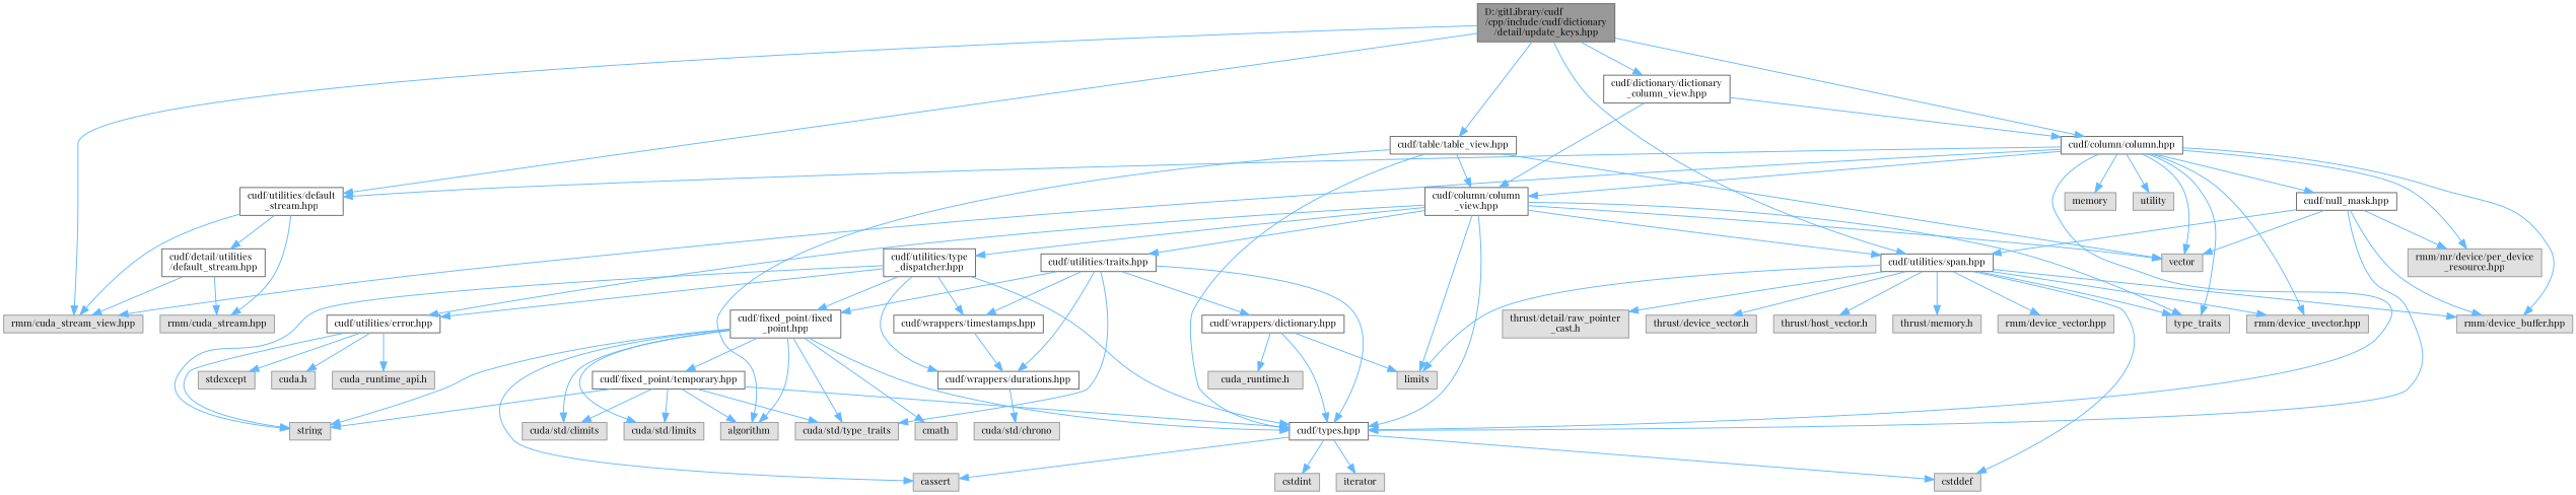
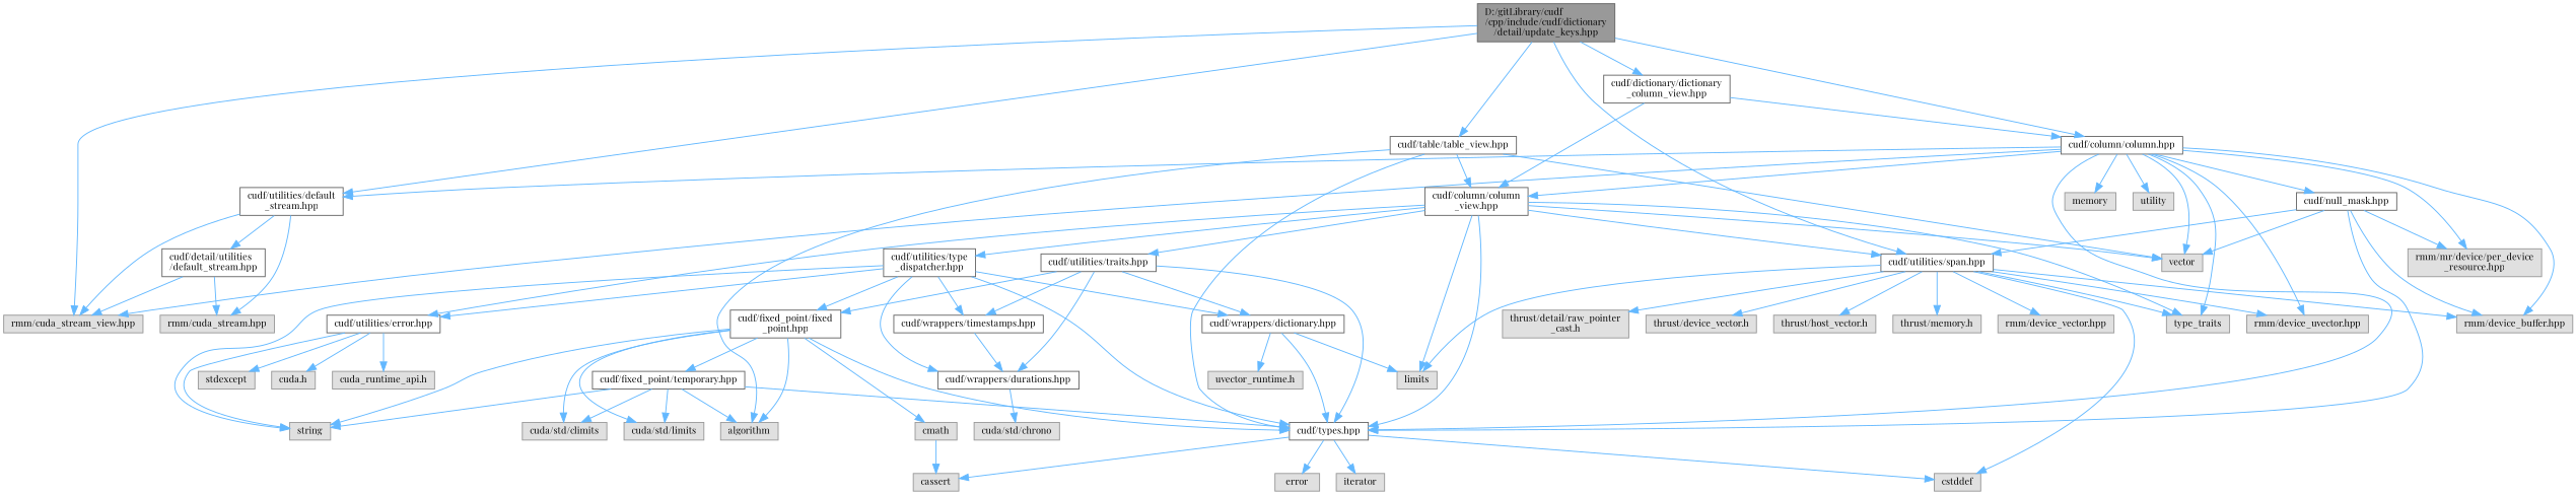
  digraph {
    fontname="Playfair Display"
    node [color=grey60 fillcolor="#E0E0E0" fontname="Playfair Display" fontsize=10 shape=box style=filled]
    edge [color=steelblue1 fontname="Playfair Display" fontsize=10 labelfontname=Helvetica labelfontsize=10 style=solid]
    n1 [color=gray40 fillcolor=grey60 fontcolor=black height=0.2 label="D:/gitLibrary/cudf\l/cpp/include/cudf/dictionary\l/detail/update_keys.hpp" width=0.4]
    n2 [color=grey40 fillcolor=white height=0.2 label="cudf/column/column.hpp" width=0.4]
    n3 [color=grey40 fillcolor=white height=0.2 label="cudf/utilities/span.hpp" width=0.4]
    n4 [color=grey40 fillcolor=white height=0.2 label="cudf/utilities/default\l_stream.hpp" width=0.4]
    n5 [height=0.2 label="rmm/cuda_stream_view.hpp" width=0.4]
    n6 [color=grey40 fillcolor=white height=0.2 label="cudf/dictionary/dictionary\l_column_view.hpp" width=0.4]
    n7 [color=grey40 fillcolor=white height=0.2 label="cudf/table/table_view.hpp" width=0.4]
    n8 [color=grey40 fillcolor=white height=0.2 label="cudf/column/column\l_view.hpp" width=0.4]
    n9 [color=grey40 fillcolor=white height=0.2 label="cudf/types.hpp" width=0.4]
    n10 [height=0.2 label="rmm/device_buffer.hpp" width=0.4]
    n11 [height=0.2 label="rmm/device_uvector.hpp" width=0.4]
    n12 [height=0.2 label=type_traits width=0.4]
    n13 [height=0.2 label=vector width=0.4]
    n14 [color=grey40 fillcolor=white height=0.2 label="cudf/null_mask.hpp" width=0.4]
    n15 [height=0.2 label="rmm/mr/device/per_device\l_resource.hpp" width=0.4]
    n16 [height=0.2 label=memory width=0.4]
    n17 [height=0.2 label=utility width=0.4]
    n18 [height=0.2 label=limits width=0.4]
    n19 [height=0.2 label=cstddef width=0.4]
    n20 [height=0.2 label="rmm/device_vector.hpp" width=0.4]
    n21 [height=0.2 label="thrust/detail/raw_pointer\l_cast.h" width=0.4]
    n22 [height=0.2 label="thrust/device_vector.h" width=0.4]
    n23 [height=0.2 label="thrust/host_vector.h" width=0.4]
    n24 [height=0.2 label="thrust/memory.h" width=0.4]
    n25 [color=grey40 fillcolor=white height=0.2 label="cudf/detail/utilities\l/default_stream.hpp" width=0.4]
    n26 [height=0.2 label="rmm/cuda_stream.hpp" width=0.4]
    n27 [height=0.2 label=algorithm width=0.4]
    n28 [color=grey40 fillcolor=white height=0.2 label="cudf/utilities/error.hpp" width=0.4]
    n29 [color=grey40 fillcolor=white height=0.2 label="cudf/utilities/traits.hpp" width=0.4]
    n30 [color=grey40 fillcolor=white height=0.2 label="cudf/utilities/type\l_dispatcher.hpp" width=0.4]
    n31 [height=0.2 label=cassert width=0.4]
-   n32 [height=0.2 label=cstdint width=0.4]
+   n32 [height=0.2 label=error width=0.4]
    n33 [height=0.2 label=iterator width=0.4]
    n34 [height=0.2 label="cuda.h" width=0.4]
    n35 [height=0.2 label="cuda_runtime_api.h" width=0.4]
    n36 [height=0.2 label=stdexcept width=0.4]
    n37 [height=0.2 label=string width=0.4]
    n38 [color=grey40 fillcolor=white height=0.2 label="cudf/fixed_point/fixed\l_point.hpp" width=0.4]
-   n39 [height=0.2 label="cuda/std/type_traits" width=0.4]
    n40 [color=grey40 fillcolor=white height=0.2 label="cudf/wrappers/dictionary.hpp" width=0.4]
    n41 [color=grey40 fillcolor=white height=0.2 label="cudf/wrappers/durations.hpp" width=0.4]
    n42 [color=grey40 fillcolor=white height=0.2 label="cudf/wrappers/timestamps.hpp" width=0.4]
    n43 [color=grey40 fillcolor=white height=0.2 label="cudf/fixed_point/temporary.hpp" width=0.4]
    n44 [height=0.2 label="cuda/std/climits" width=0.4]
    n45 [height=0.2 label="cuda/std/limits" width=0.4]
    n46 [height=0.2 label=cmath width=0.4]
-   n47 [height=0.2 label="cuda_runtime.h" width=0.4]
+   n47 [height=0.2 label="uvector_runtime.h" width=0.4]
    n48 [height=0.2 label="cuda/std/chrono" width=0.4]
    n1 -> n2
    n1 -> n3
    n1 -> n4
    n1 -> n5
    n1 -> n6
    n1 -> n7
    n2 -> n4
    n2 -> n5
    n2 -> n8
    n2 -> n9
    n2 -> n10
    n2 -> n11
    n2 -> n12
    n2 -> n13
    n2 -> n14
    n2 -> n15
    n2 -> n16
    n2 -> n17
    n3 -> n10
    n3 -> n11
    n3 -> n12
    n3 -> n18
    n3 -> n19
    n3 -> n20
    n3 -> n21
    n3 -> n22
    n3 -> n23
    n3 -> n24
    n4 -> n5
    n4 -> n25
    n4 -> n26
    n6 -> n2
    n6 -> n8
    n7 -> n8
    n7 -> n9
    n7 -> n13
    n7 -> n27
    n8 -> n3
    n8 -> n9
    n8 -> n12
    n8 -> n13
    n8 -> n18
    n8 -> n28
    n8 -> n29
    n8 -> n30
    n9 -> n19
    n9 -> n31
    n9 -> n32
    n9 -> n33
    n14 -> n3
    n14 -> n9
    n14 -> n10
    n14 -> n13
    n14 -> n15
    n25 -> n5
    n25 -> n26
    n28 -> n34
    n28 -> n35
    n28 -> n36
    n28 -> n37
    n29 -> n9
    n29 -> n38
-   n29 -> n39
    n29 -> n40
    n29 -> n41
    n29 -> n42
    n30 -> n9
    n30 -> n28
    n30 -> n37
    n30 -> n38
+   n30 -> n40
    n30 -> n41
    n30 -> n42
    n38 -> n9
    n38 -> n27
-   n38 -> n31
+   n46 -> n31
    n38 -> n37
-   n38 -> n39
    n38 -> n43
    n38 -> n44
    n38 -> n45
    n38 -> n46
    n40 -> n9
    n40 -> n18
    n40 -> n47
    n41 -> n48
    n42 -> n41
    n43 -> n9
    n43 -> n27
    n43 -> n37
-   n43 -> n39
    n43 -> n44
    n43 -> n45
  }
